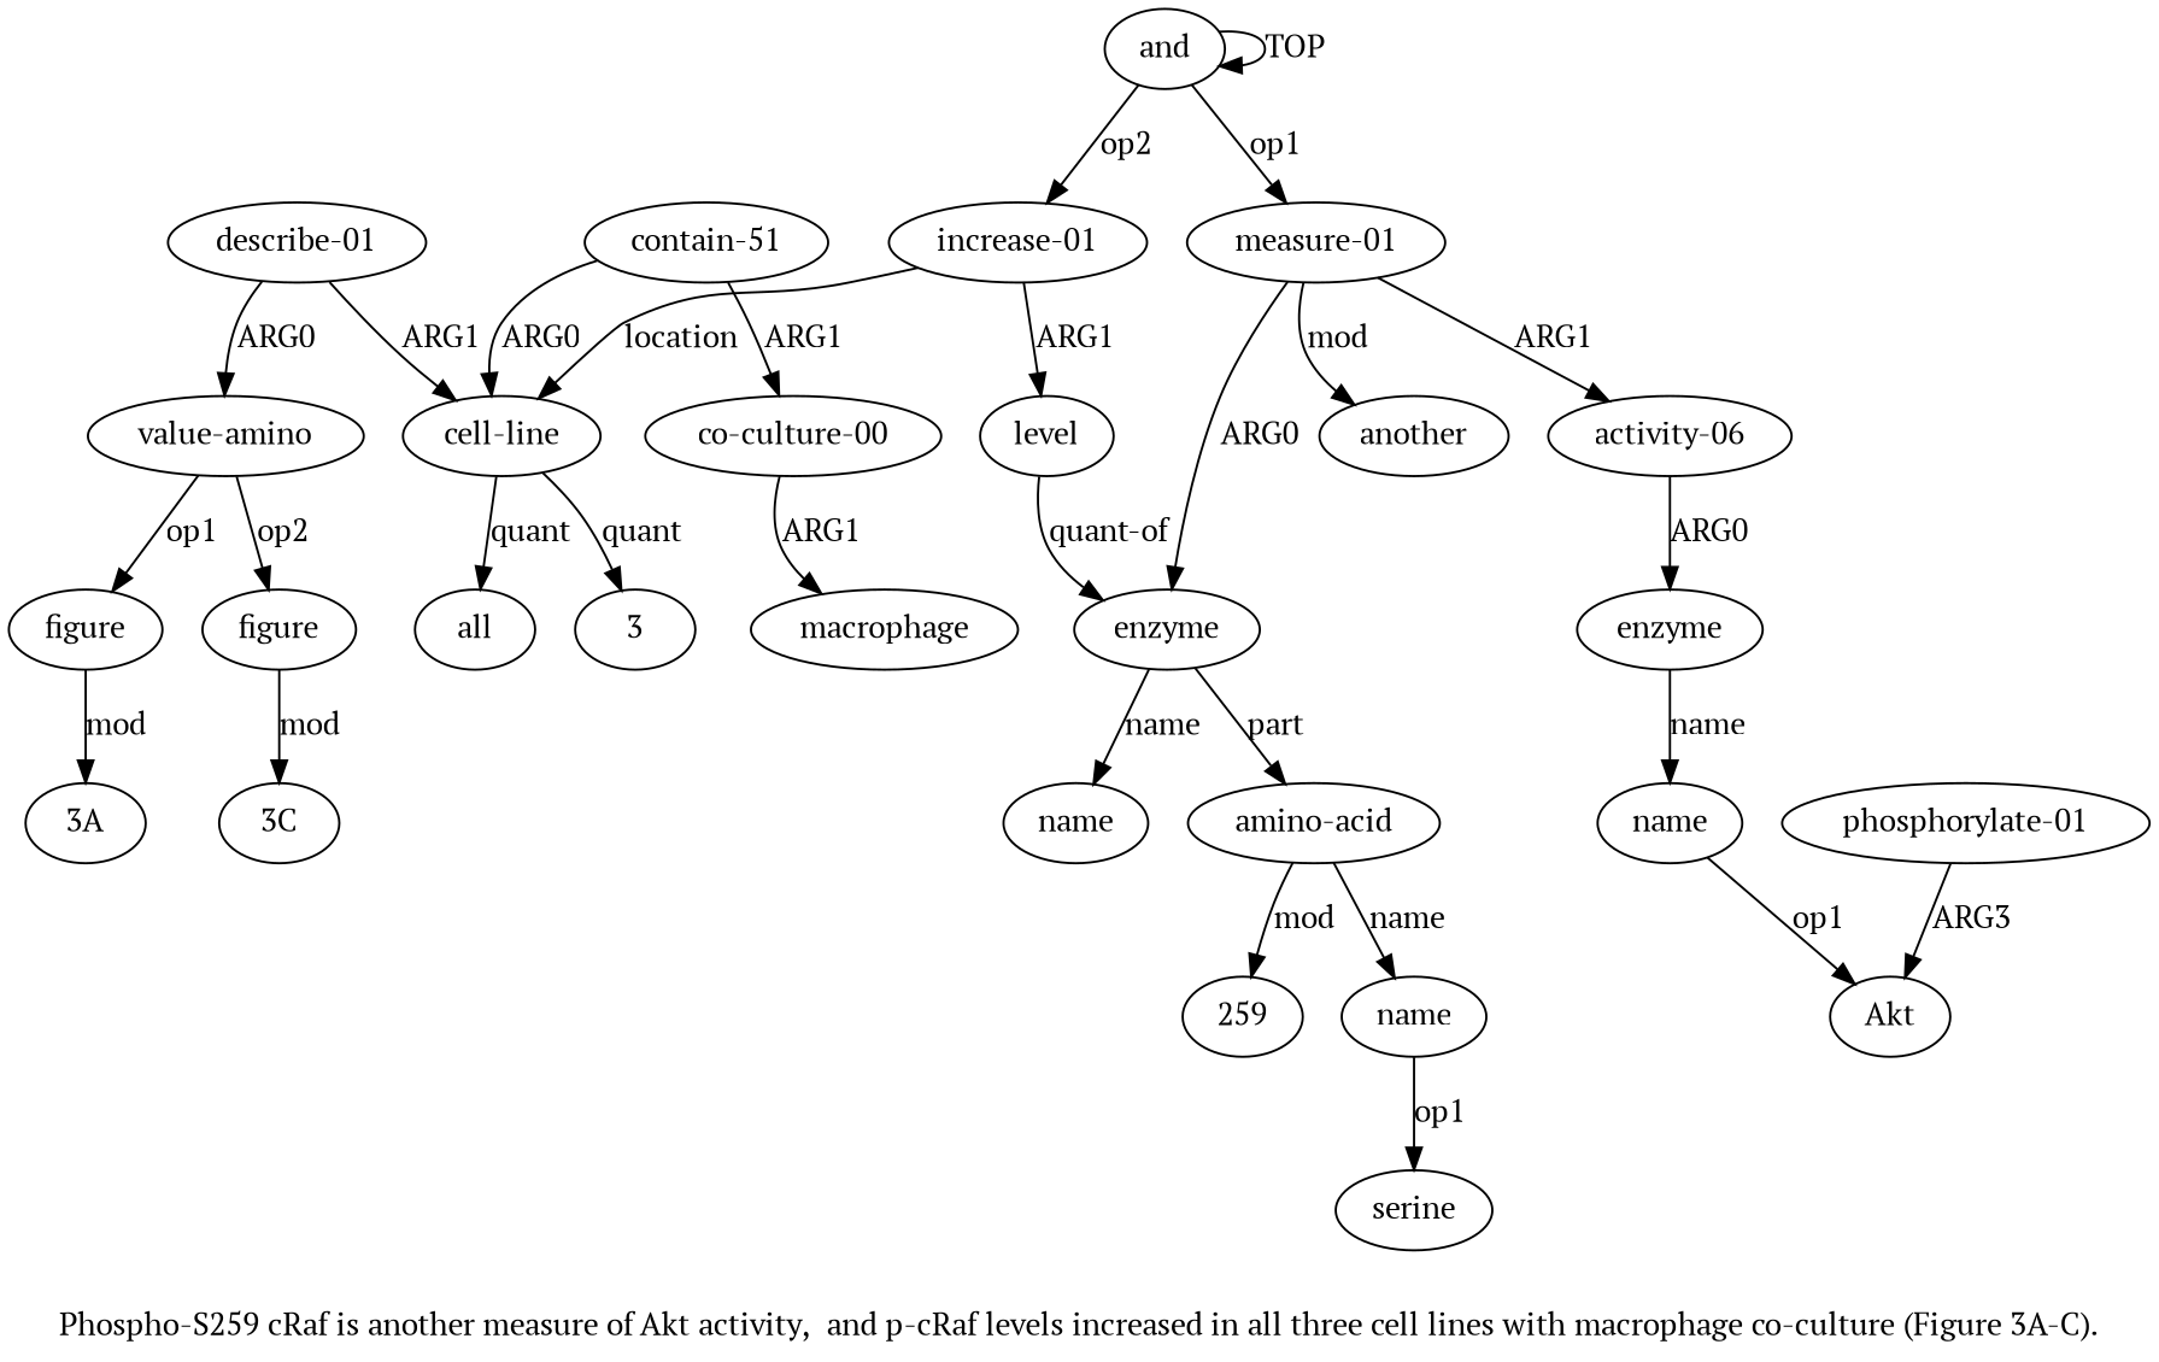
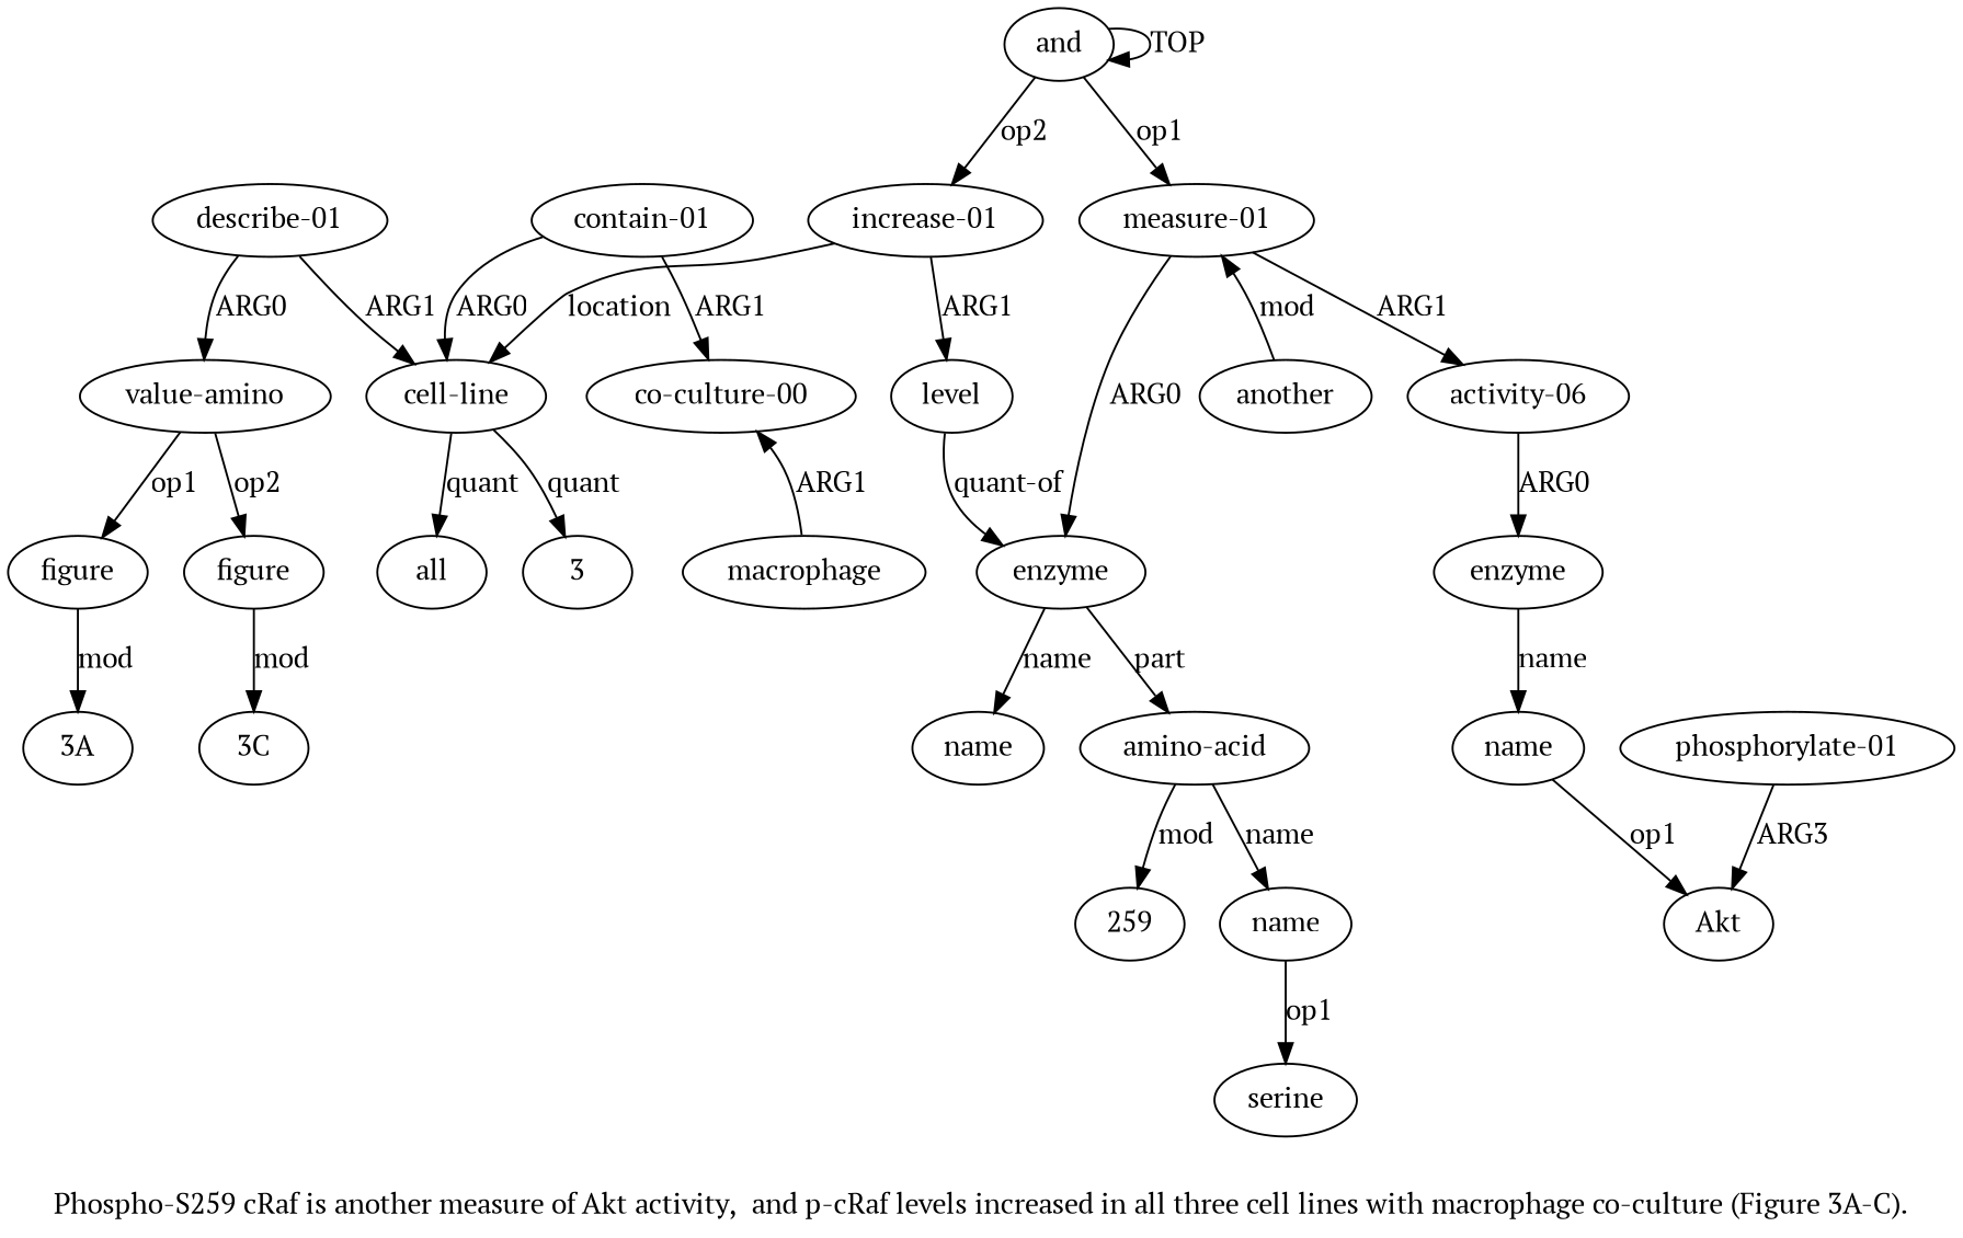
  digraph {
    fontname="PT Serif"
    label="Phospho-S259 cRaf is another measure of Akt activity,  and p-cRaf levels increased in all three cell lines with macrophage co-culture (Figure 3A-C)."
    node [color=black fontname="PT Serif" gold_ind=-1 gold_label=name test_ind=-1 test_label=name]
    edge [color=black fontname="PT Serif" gold_label=ARG1 test_label=ARG1]
    n1 [gold_ind=20 gold_label=figure label=figure test_ind=20 test_label=figure]
    n2 [gold_label="3A" label="3A" test_label="3A"]
    n3 [gold_ind=21 gold_label=figure label=figure test_ind=21 test_label=figure]
    n4 [gold_label="3C" label="3C" test_label="3C"]
    n5 [gold_label=serine label=serine test_label=serine]
    n6 [gold_label=259 label=259 test_label=259]
    n7 [gold_label=Akt label=Akt test_label=Akt]
-   n8 [gold_ind=15 gold_label="contain-01" label="contain-51" test_ind=15 test_label="contain-01"]
+   n8 [gold_ind=15 gold_label="contain-01" label="contain-01" test_ind=15 test_label="contain-01"]
    n9 [gold_ind=16 gold_label="co-culture-00" label="co-culture-00" test_ind=16 test_label="co-culture-00"]
    n10 [gold_ind=13 gold_label="cell-line" label="cell-line" test_ind=13 test_label="cell-line"]
    n11 [gold_ind=17 gold_label=macrophage label=macrophage test_ind=17 test_label=macrophage]
    n12 [gold_ind=14 gold_label=all label=all test_ind=14 test_label=all]
    n13 [gold_label=3 label=3 test_label=3]
    n14 [gold_ind=11 gold_label="increase-01" label="increase-01" test_ind=11 test_label="increase-01"]
    n15 [gold_ind=12 gold_label=level label=level test_ind=12 test_label=level]
    n16 [gold_ind=2 gold_label=enzyme label=enzyme test_ind=2 test_label=enzyme]
    n17 [gold_ind=3 label=name test_ind=3]
    n18 [gold_ind=4 gold_label="amino-acid" label="amino-acid" test_ind=4 test_label="amino-acid"]
    n19 [gold_ind=10 gold_label=another label=another test_ind=10 test_label=another]
    n20 [gold_ind=5 label=name test_ind=5]
    n21 [gold_ind=19 gold_label="value-interval" label="value-amino" test_ind=19 test_label="value-interval"]
    n22 [gold_ind=18 gold_label="describe-01" label="describe-01" test_ind=18 test_label="describe-01"]
    n23 [gold_ind=0 gold_label=and label=and test_ind=0 test_label=and]
    n24 [gold_ind=1 gold_label="measure-01" label="measure-01" test_ind=1 test_label="measure-01"]
    n25 [gold_ind=7 gold_label="activity-06" label="activity-06" test_ind=7 test_label="activity-06"]
    n26 [gold_ind=8 gold_label=enzyme label=enzyme test_ind=8 test_label=enzyme]
    n27 [gold_ind=9 label=name test_ind=9]
    n28 [gold_ind=6 gold_label="phosphorylate-01" label="phosphorylate-01" test_ind=6 test_label="phosphorylate-01"]
    n1 -> n2 [gold_label=mod label=mod test_label=mod]
    n3 -> n4 [gold_label=mod label=mod test_label=mod]
    n8 -> n9 [label=ARG1]
    n8 -> n10 [gold_label=ARG0 label=ARG0 test_label=ARG0]
-   n9 -> n11 [label=ARG1]
+   n11 -> n9 [label=ARG1]
    n10 -> n12 [gold_label=quant label=quant test_label=quant]
    n10 -> n13 [gold_label=quant label=quant test_label=quant]
    n14 -> n10 [gold_label=location label=location test_label=location]
    n14 -> n15 [label=ARG1]
    n15 -> n16 [gold_label="quant-of" label="quant-of" test_label="quant-of"]
    n16 -> n17 [gold_label=name label=name test_label=name]
    n16 -> n18 [gold_label=part label=part test_label=part]
    n18 -> n6 [gold_label=mod label=mod test_label=mod]
    n18 -> n20 [gold_label=name label=name test_label=name]
    n20 -> n5 [gold_label=op1 label=op1 test_label=op1]
    n21 -> n1 [gold_label=op1 label=op1 test_label=op1]
    n21 -> n3 [gold_label=op2 label=op2 test_label=op2]
    n22 -> n10 [label=ARG1]
    n22 -> n21 [gold_label=ARG0 label=ARG0 test_label=ARG0]
    n23 -> n14 [gold_label=op2 label=op2 test_label=op2]
    n23 -> n23 [gold_label=TOP label=TOP test_label=TOP]
    n23 -> n24 [gold_label=op1 label=op1 test_label=op1]
    n24 -> n16 [gold_label=ARG0 label=ARG0 test_label=ARG0]
-   n24 -> n19 [gold_label=mod label=mod test_label=mod]
+   n19 -> n24 [gold_label=mod label=mod test_label=mod]
    n24 -> n25 [label=ARG1]
    n25 -> n26 [gold_label=ARG0 label=ARG0 test_label=ARG0]
    n26 -> n27 [gold_label=name label=name test_label=name]
    n27 -> n7 [gold_label=op1 label=op1 test_label=op1]
    n28 -> n7 [gold_label=ARG3 label=ARG3 test_label=ARG3]
  }
